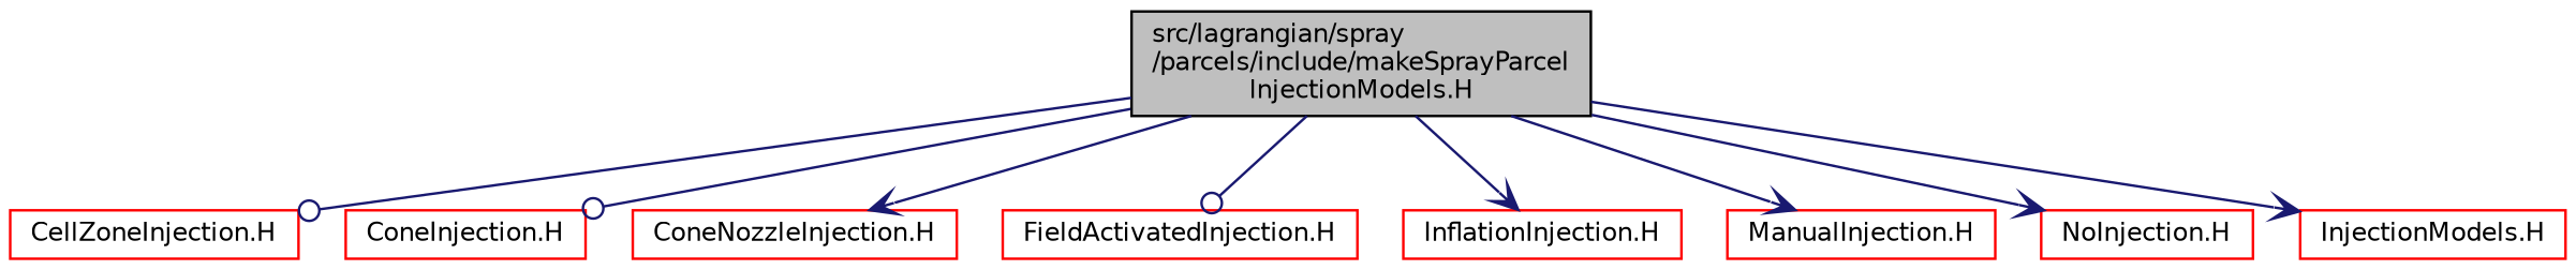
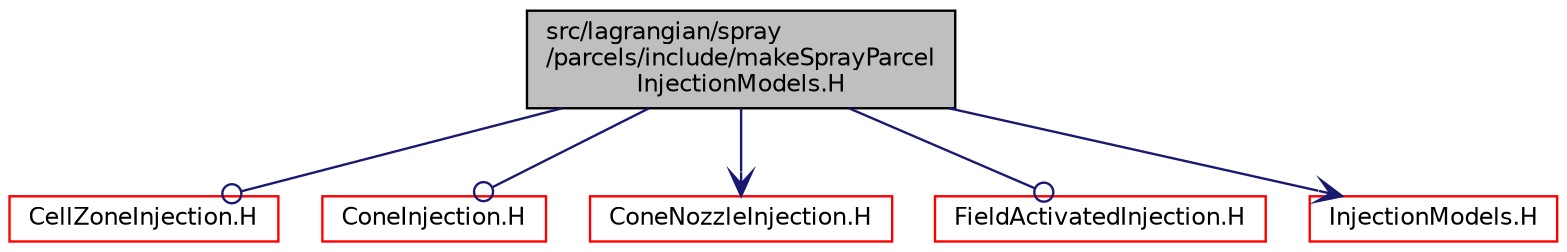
  digraph {
    node [color=red fontname=Helvetica fontsize=10 shape=record]
    edge [arrowhead=vee color=midnightblue fontname=Helvetica fontsize=10 labelfontname=Helvetica labelfontsize=10 style=solid]
    n1 [color=black fillcolor=grey75 fontcolor=black height=0.2 label="src/lagrangian/spray\l/parcels/include/makeSprayParcel\lInjectionModels.H" style=filled width=0.4]
    n2 [height=0.2 label="CellZoneInjection.H" width=0.4]
    n3 [height=0.2 label="ConeInjection.H" width=0.4]
    n4 [height=0.2 label="ConeNozzleInjection.H" width=0.4]
    n5 [height=0.2 label="FieldActivatedInjection.H" width=0.4]
-   n6 [height=0.2 label="InflationInjection.H" width=0.4]
-   n7 [height=0.2 label="ManualInjection.H" width=0.4]
-   n8 [height=0.2 label="NoInjection.H" width=0.4]
    n9 [height=0.2 label="InjectionModels.H" width=0.4]
    n1 -> n2 [arrowhead=odot]
    n1 -> n3 [arrowhead=odot]
    n1 -> n4
    n1 -> n5 [arrowhead=odot]
-   n1 -> n6
-   n1 -> n7
-   n1 -> n8
    n1 -> n9
  }
